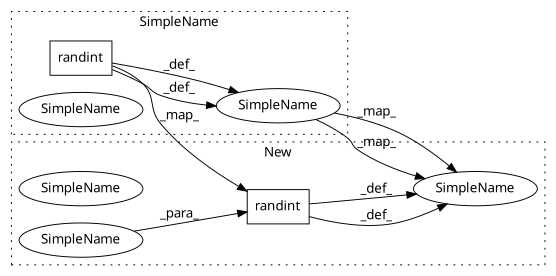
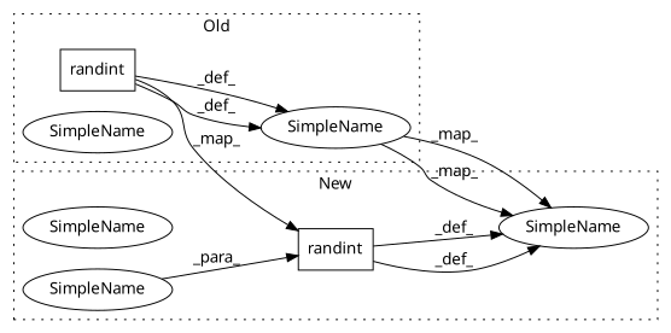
  digraph {
    rankdir=LR
    fontname="Noto Sans"
    node [a=42 l=6 s=5343 shape=ellipse fontname="Noto Sans"]
    edge [fontname="Noto Sans"]
    n1 [a=32 l="8,1" label=randint s="5297,5320" shape=box]
    n2 [label=SimpleName]
    n3 [label=SimpleName]
    n4 [a=32 l="8,2" label=randint s="4627,4671" shape=box]
    n5 [label=SimpleName s=5074]
    n6 [label=SimpleName s=5074]
    n7 [label=SimpleName l="" s=""]
    subgraph cluster_1 {
-     label=SimpleName
+     label=Old
      style=dotted
      n1
      n2
      n3
    }
    subgraph cluster_2 {
      label=New
      style=dotted
      n4
      n5
      n6
      n7
    }
    n1 -> n3 [label=_def_]
    n1 -> n3 [label=_def_]
    n1 -> n4 [label=_map_]
    n3 -> n6 [label=_map_]
    n3 -> n6 [label=_map_]
    n4 -> n6 [label=_def_]
    n4 -> n6 [label=_def_]
    n7 -> n4 [label=_para_]
  }
